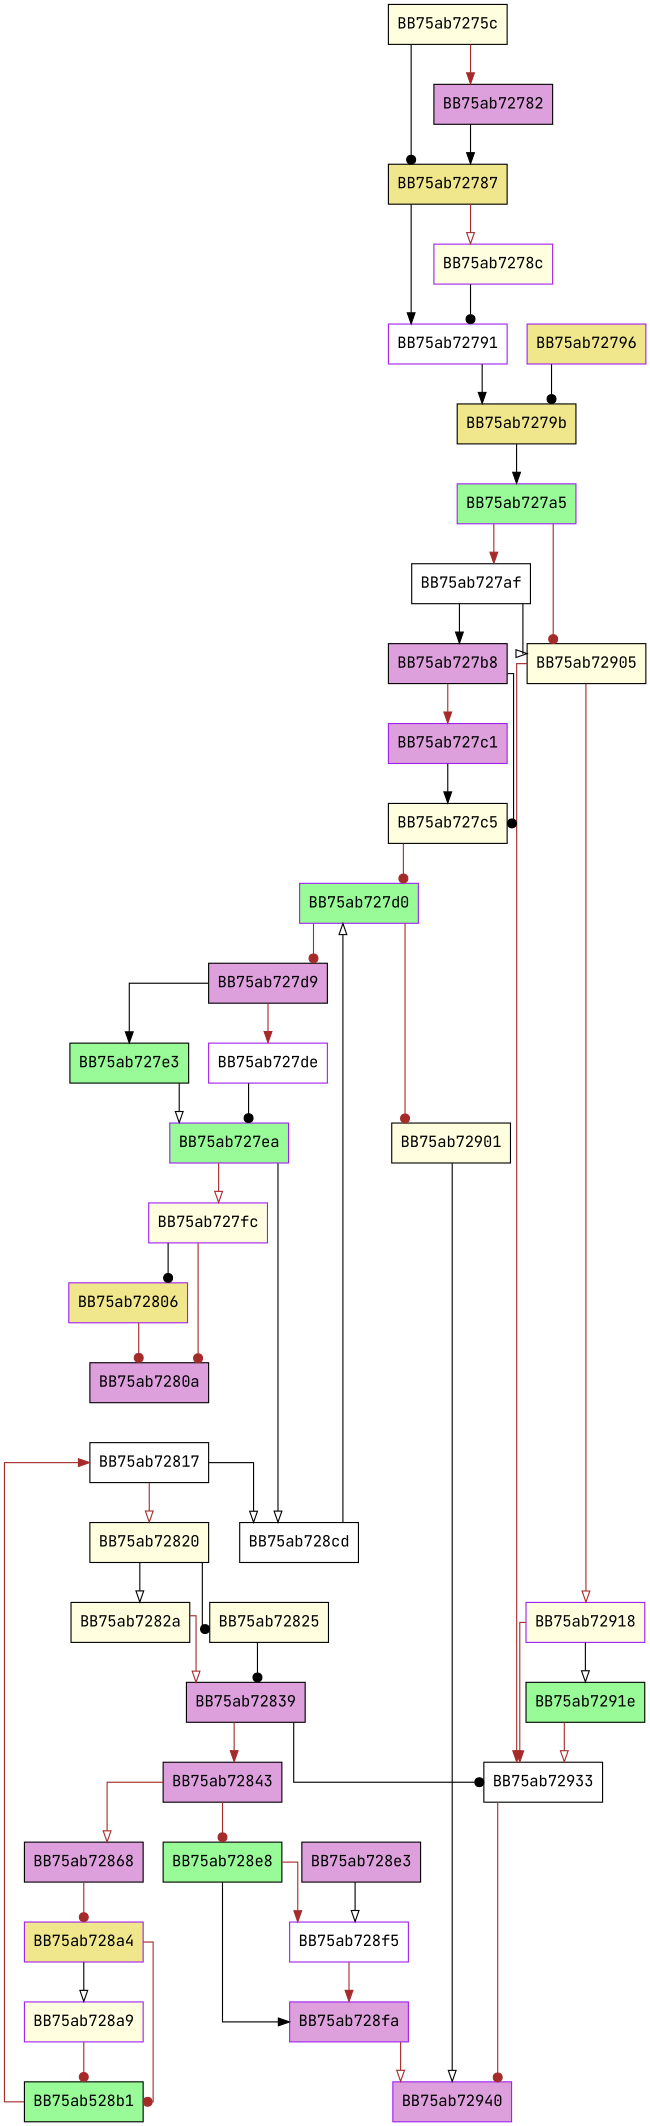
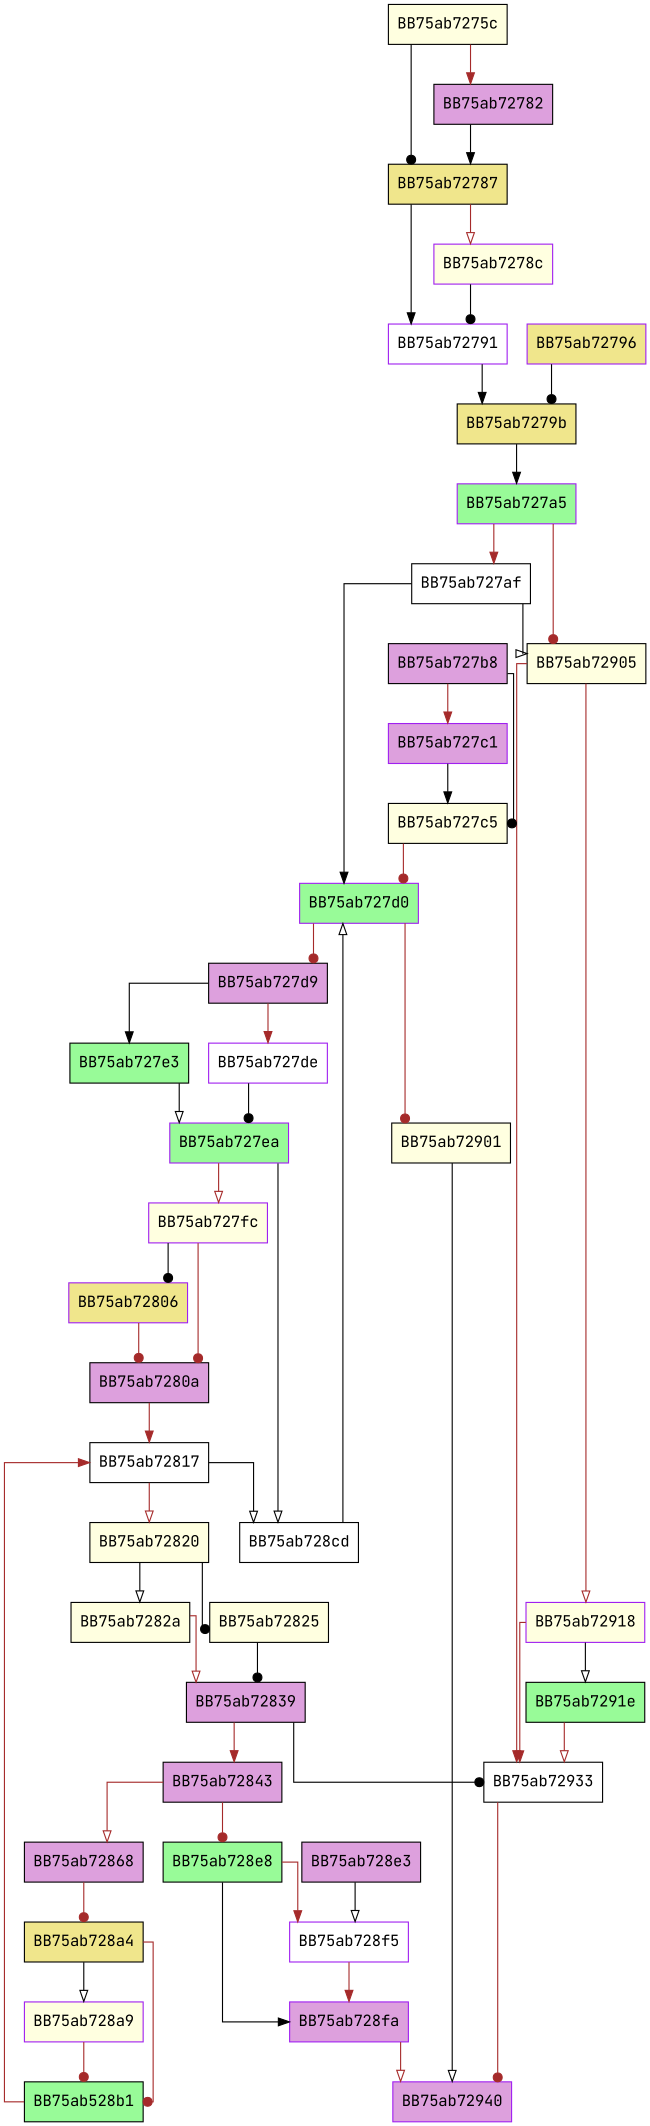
  digraph {
    fontname="JetBrains Mono"
    splines=ortho
    node [color=black fillcolor=lightyellow fontname="JetBrains Mono" shape=box style=filled]
    edge [arrowhead=dot color=brown fontname="JetBrains Mono"]
    BB75ab7275c
    BB75ab72787 [fillcolor=khaki]
    BB75ab72782 [fillcolor=plum]
    BB75ab72791 [color=purple fillcolor=white]
    BB75ab7278c [color=purple]
    BB75ab7279b [fillcolor=khaki]
    BB75ab727a5 [color=purple fillcolor=palegreen]
    BB75ab72796 [color=purple fillcolor=khaki]
    BB75ab72905
    BB75ab727af [fillcolor=white]
    BB75ab72933 [fillcolor=white]
    BB75ab72918 [color=purple]
    BB75ab727b8 [fillcolor=plum]
    BB75ab72940 [color=purple fillcolor=plum]
    BB75ab7291e [fillcolor=palegreen]
    BB75ab727c5
    BB75ab727c1 [color=purple fillcolor=plum]
    BB75ab727d0 [color=purple fillcolor=palegreen]
    BB75ab72901
    BB75ab727d9 [fillcolor=plum]
    BB75ab727e3 [fillcolor=palegreen]
    BB75ab727de [color=purple fillcolor=white]
    BB75ab727ea [color=purple fillcolor=palegreen]
    BB75ab728cd [fillcolor=white]
    BB75ab727fc [color=purple]
    BB75ab7280a [fillcolor=plum]
    BB75ab72806 [color=purple fillcolor=khaki]
    BB75ab72817 [fillcolor=white]
    BB75ab72820
    BB75ab7282a
    BB75ab72825
    BB75ab72839 [fillcolor=plum]
    BB75ab72843 [fillcolor=plum]
    BB75ab728e8 [fillcolor=palegreen]
    BB75ab72868 [fillcolor=plum]
    BB75ab728fa [color=purple fillcolor=plum]
    BB75ab728f5 [color=purple fillcolor=white]
-   BB75ab728a4 [color=purple fillcolor=khaki]
+   BB75ab728a4 [fillcolor=khaki]
    n39 [fillcolor=palegreen label=BB75ab528b1]
    BB75ab728a9 [color=purple]
    BB75ab728e3 [fillcolor=plum]
    BB75ab7275c -> BB75ab72787 [color=black]
    BB75ab7275c -> BB75ab72782 [arrowhead=normal]
    BB75ab72787 -> BB75ab72791 [arrowhead=normal color=black]
    BB75ab72787 -> BB75ab7278c [arrowhead=onormal]
    BB75ab72782 -> BB75ab72787 [arrowhead=normal color=black]
    BB75ab72791 -> BB75ab7279b [arrowhead=normal color=black]
    BB75ab7278c -> BB75ab72791 [color=black]
    BB75ab7279b -> BB75ab727a5 [arrowhead=normal color=black]
    BB75ab727a5 -> BB75ab72905
    BB75ab727a5 -> BB75ab727af [arrowhead=normal]
    BB75ab72796 -> BB75ab7279b [color=black]
    BB75ab72905 -> BB75ab72933 [arrowhead=normal]
    BB75ab72905 -> BB75ab72918 [arrowhead=onormal]
    BB75ab727af -> BB75ab72905 [arrowhead=onormal color=black]
-   BB75ab727af -> BB75ab727b8 [arrowhead=normal color=black]
+   BB75ab727af -> BB75ab727d0 [arrowhead=normal color=black]
    BB75ab72933 -> BB75ab72940
    BB75ab72918 -> BB75ab72933 [arrowhead=normal]
    BB75ab72918 -> BB75ab7291e [arrowhead=onormal color=black]
    BB75ab727b8 -> BB75ab727c5 [color=black]
    BB75ab727b8 -> BB75ab727c1 [arrowhead=normal]
    BB75ab7291e -> BB75ab72933 [arrowhead=onormal]
    BB75ab727c5 -> BB75ab727d0
    BB75ab727c1 -> BB75ab727c5 [arrowhead=normal color=black]
    BB75ab727d0 -> BB75ab72901
    BB75ab727d0 -> BB75ab727d9
    BB75ab72901 -> BB75ab72940 [arrowhead=onormal color=black]
    BB75ab727d9 -> BB75ab727e3 [arrowhead=normal color=black]
    BB75ab727d9 -> BB75ab727de [arrowhead=normal]
    BB75ab727e3 -> BB75ab727ea [arrowhead=onormal color=black]
    BB75ab727de -> BB75ab727ea [color=black]
    BB75ab727ea -> BB75ab728cd [arrowhead=onormal color=black]
    BB75ab727ea -> BB75ab727fc [arrowhead=onormal]
    BB75ab728cd -> BB75ab727d0 [arrowhead=onormal color=black]
    BB75ab727fc -> BB75ab7280a
    BB75ab727fc -> BB75ab72806 [color=black]
+   BB75ab7280a -> BB75ab72817 [arrowhead=normal]
    BB75ab72806 -> BB75ab7280a
    BB75ab72817 -> BB75ab728cd [arrowhead=onormal color=black]
    BB75ab72817 -> BB75ab72820 [arrowhead=onormal]
    BB75ab72820 -> BB75ab7282a [arrowhead=onormal color=black]
    BB75ab72820 -> BB75ab72825 [color=black]
    BB75ab7282a -> BB75ab72839 [arrowhead=onormal]
    BB75ab72825 -> BB75ab72839 [color=black]
    BB75ab72839 -> BB75ab72933 [color=black]
    BB75ab72839 -> BB75ab72843 [arrowhead=normal]
    BB75ab72843 -> BB75ab728e8
    BB75ab72843 -> BB75ab72868 [arrowhead=onormal]
    BB75ab728e8 -> BB75ab728fa [arrowhead=normal color=black]
    BB75ab728e8 -> BB75ab728f5 [arrowhead=normal]
    BB75ab72868 -> BB75ab728a4
    BB75ab728fa -> BB75ab72940 [arrowhead=onormal]
    BB75ab728f5 -> BB75ab728fa [arrowhead=normal]
    BB75ab728a4 -> n39
    BB75ab728a4 -> BB75ab728a9 [arrowhead=onormal color=black]
    n39 -> BB75ab72817 [arrowhead=normal]
    BB75ab728a9 -> n39
    BB75ab728e3 -> BB75ab728f5 [arrowhead=onormal color=black]
  }
